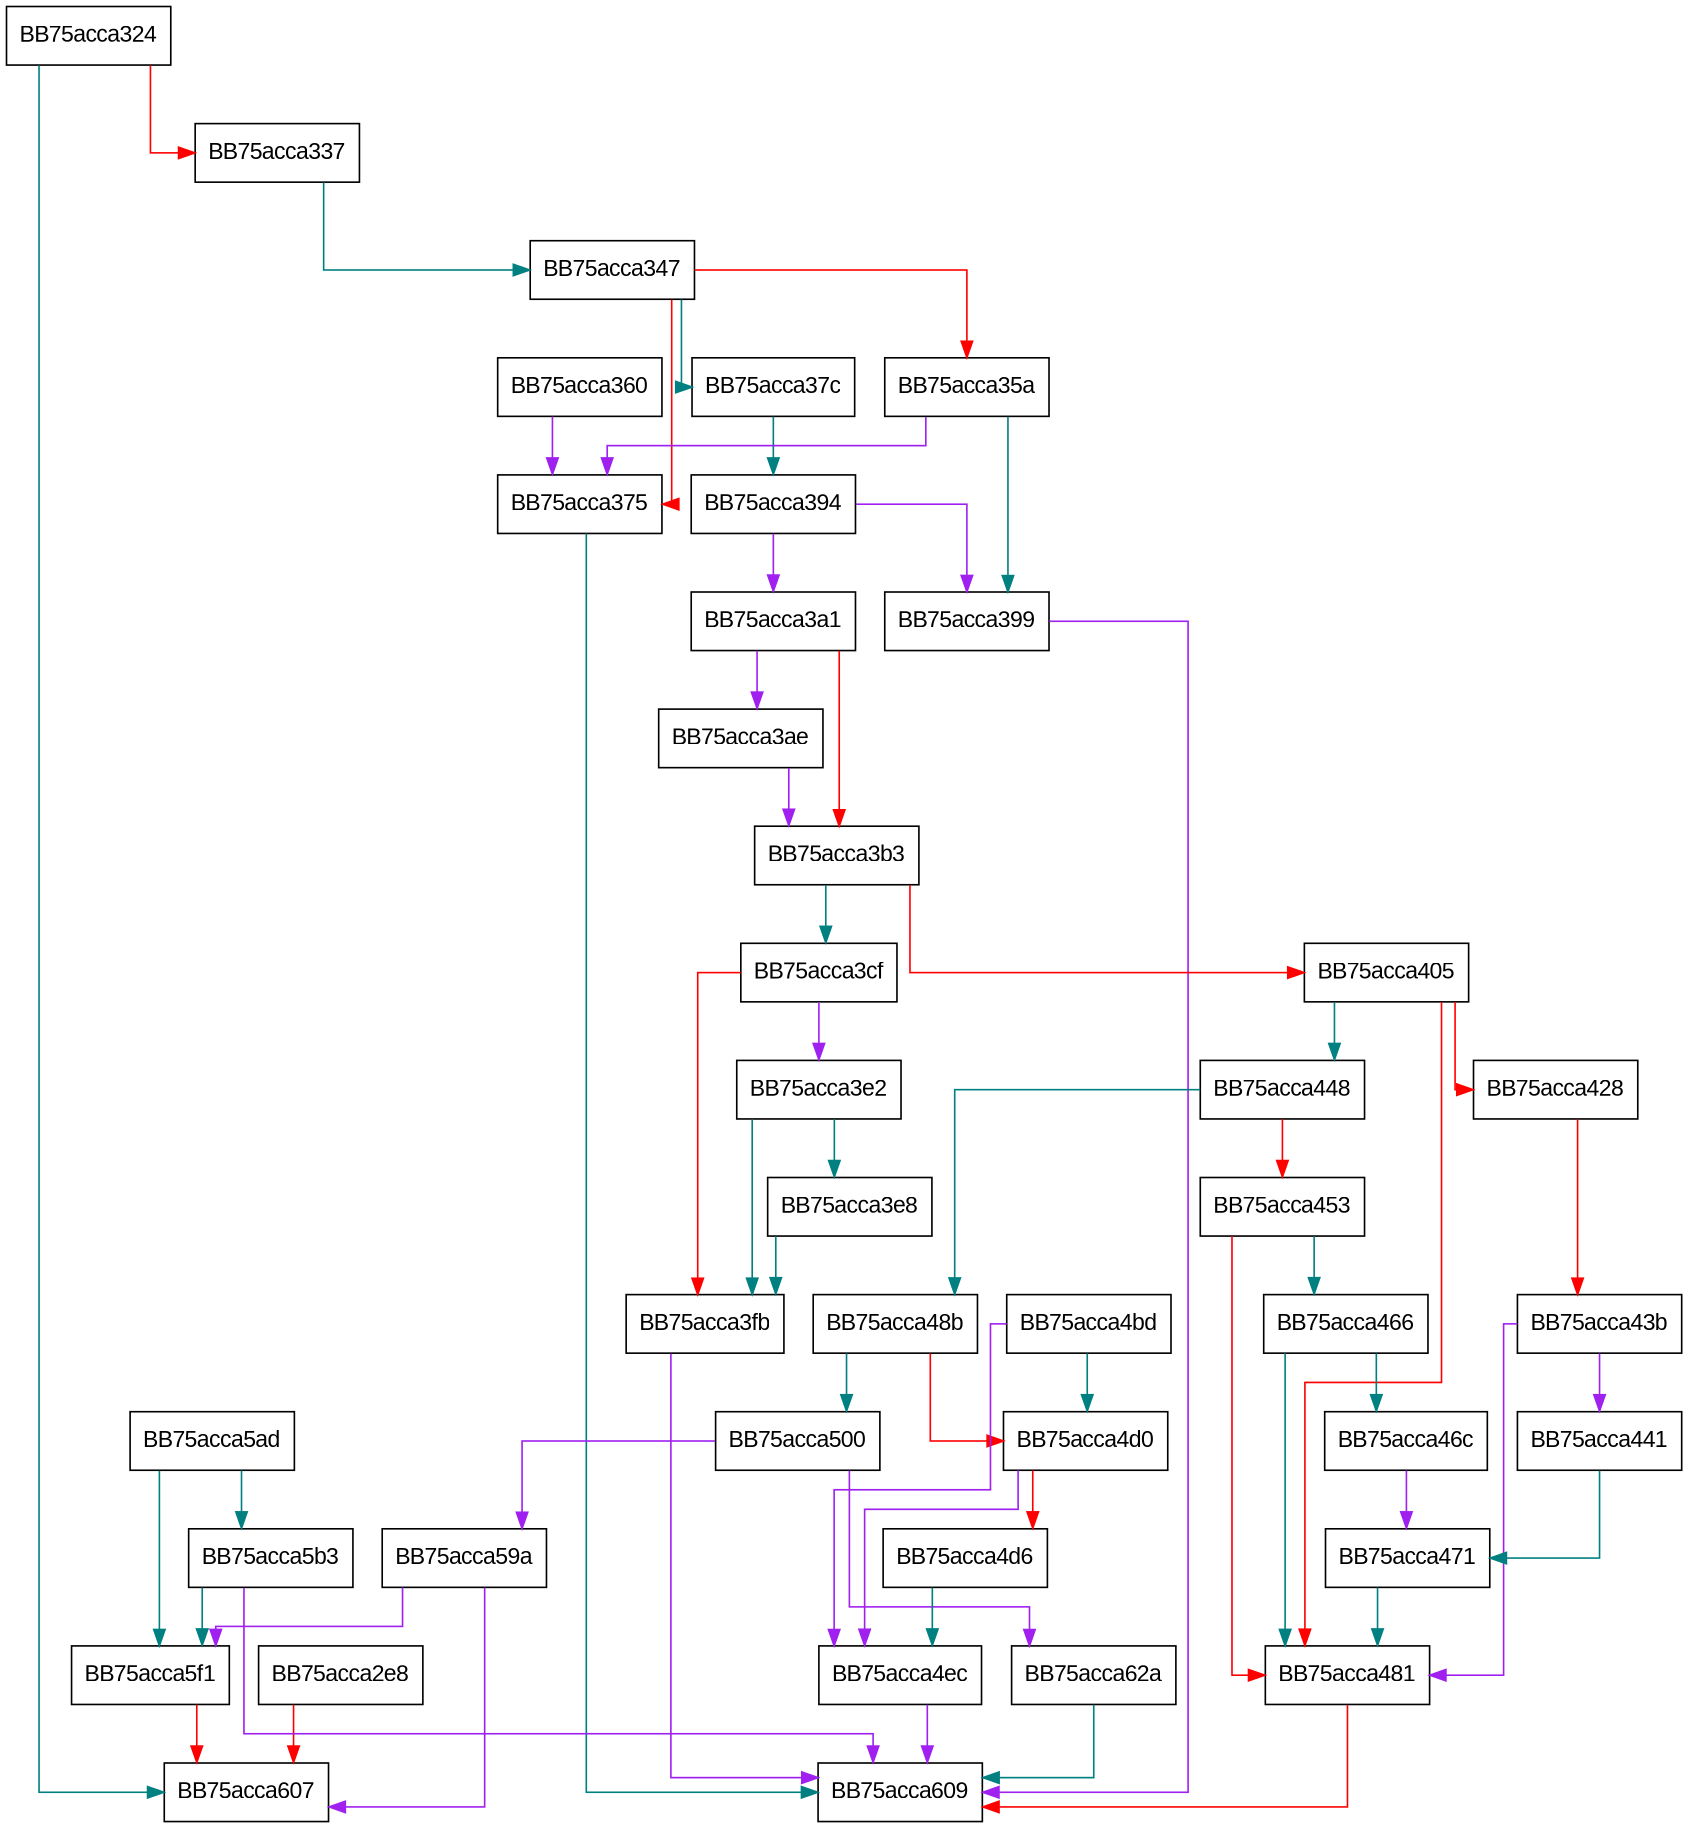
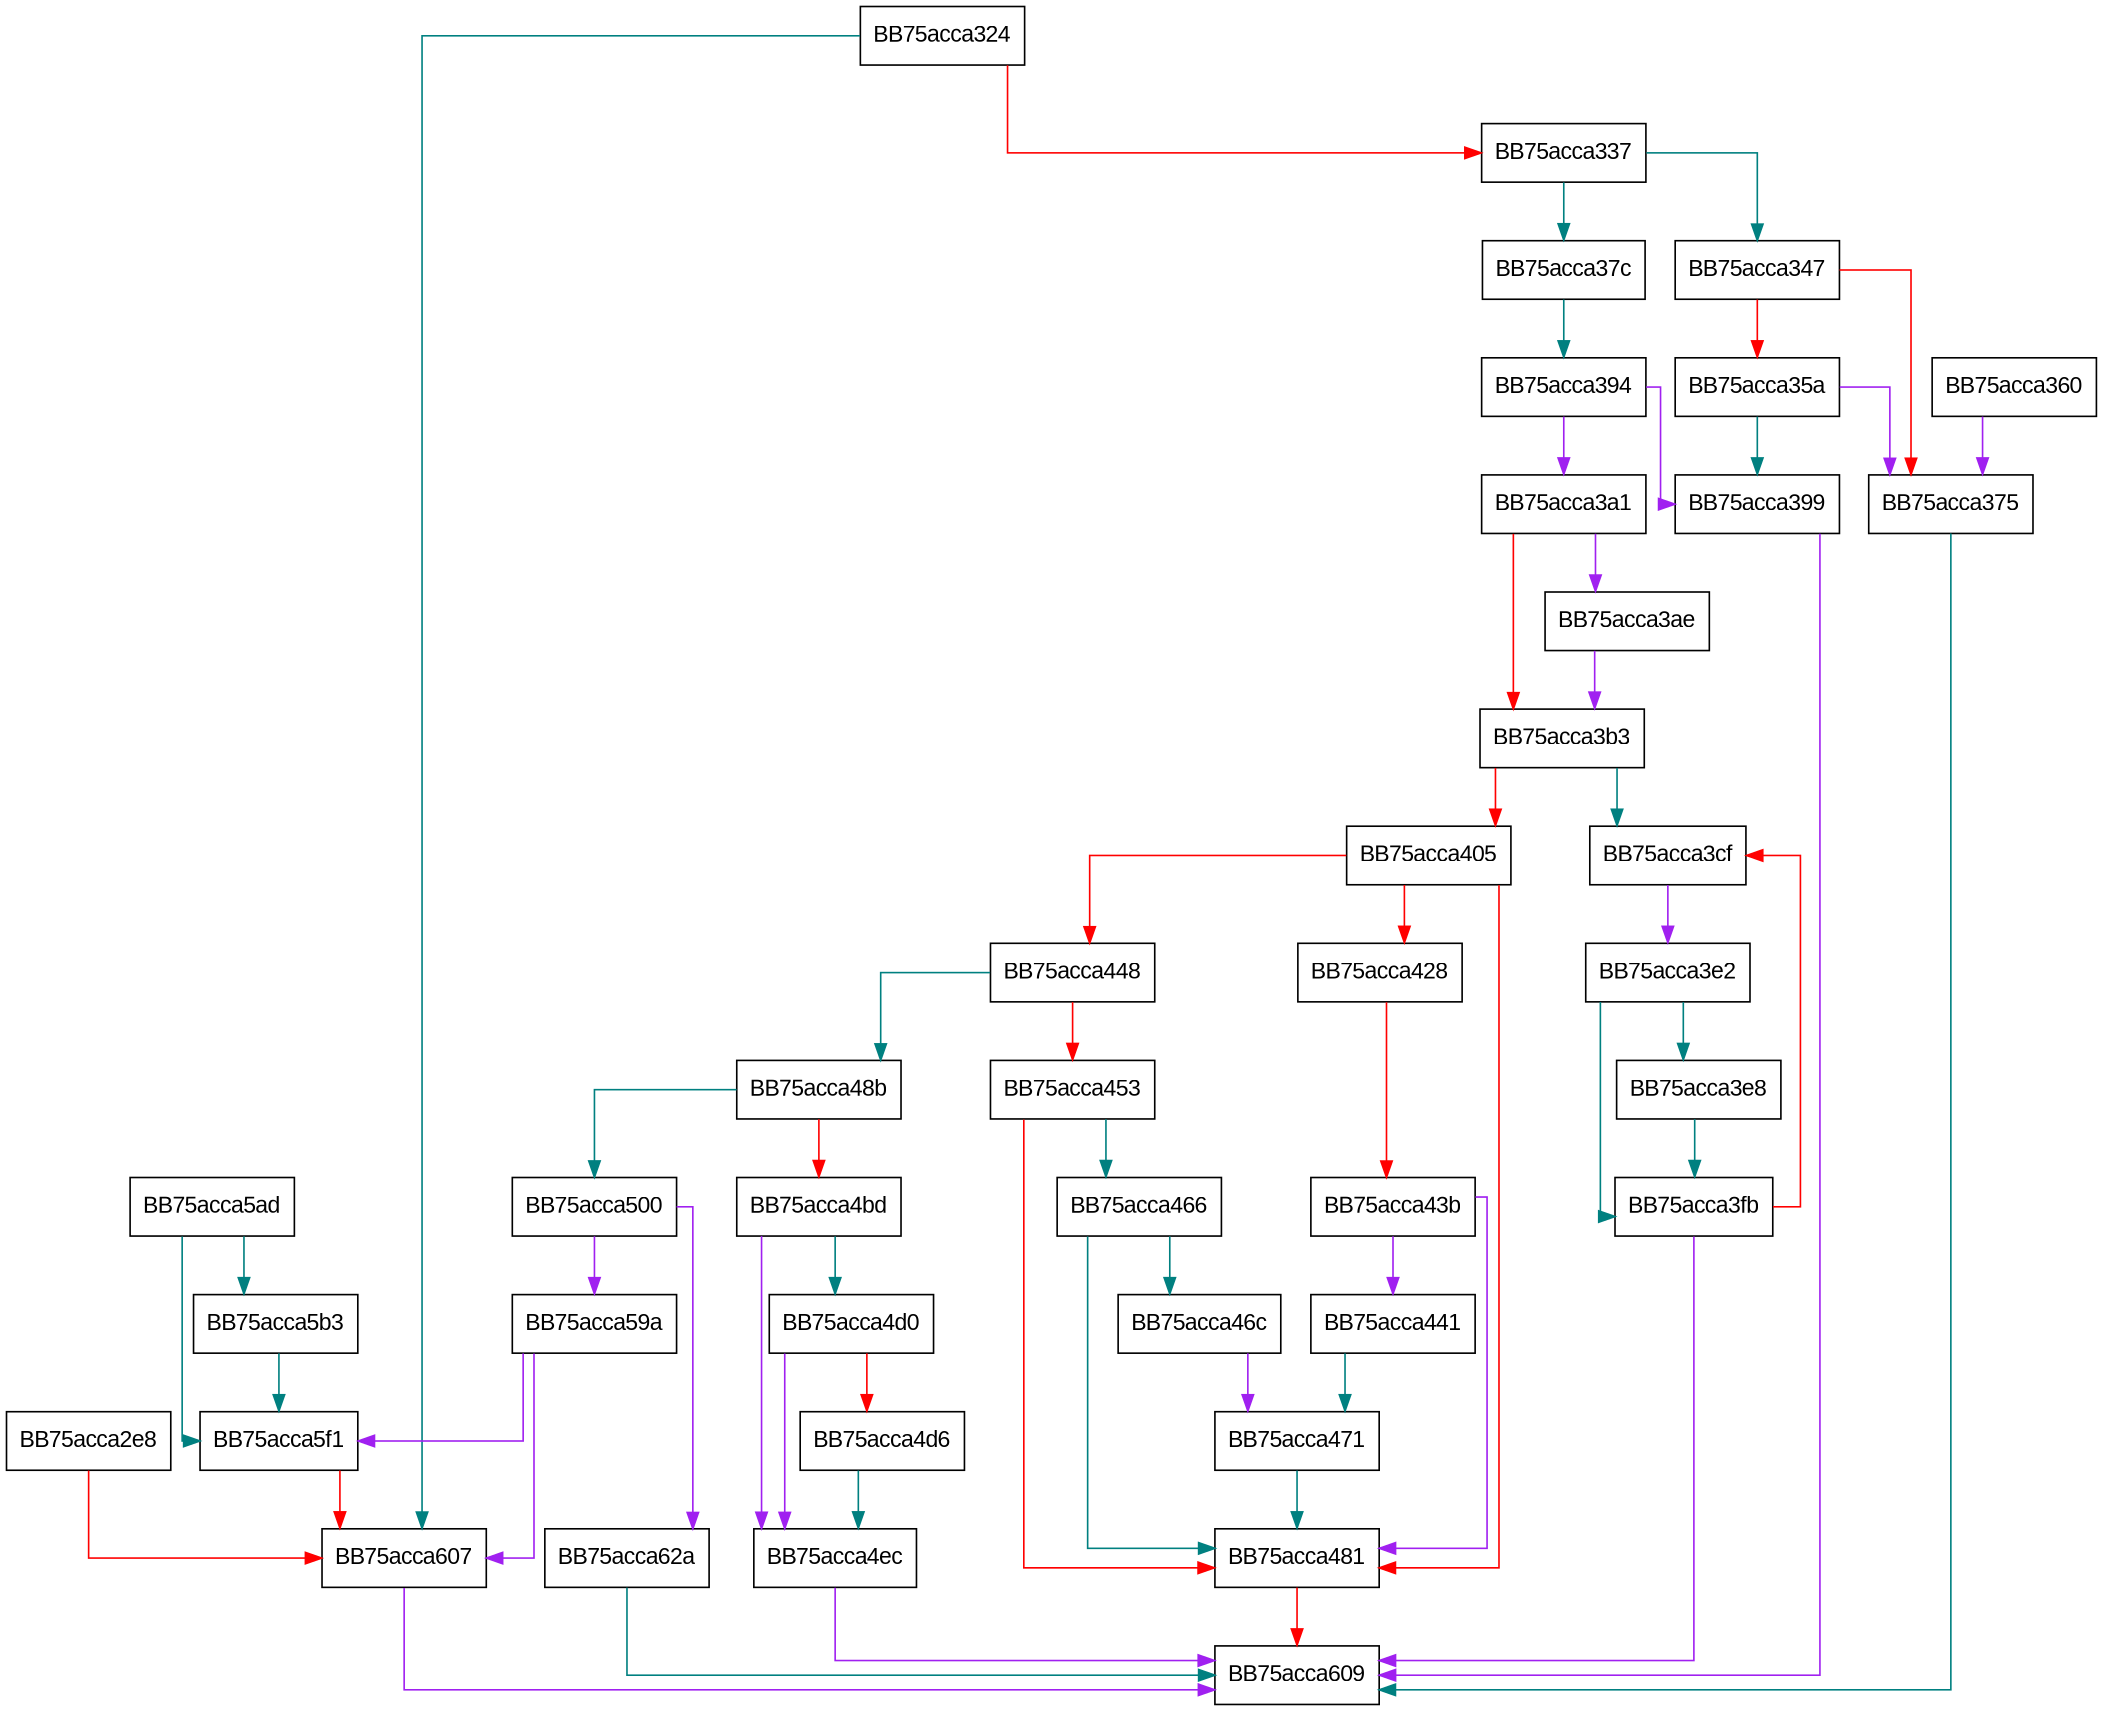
  digraph {
    fontname="Liberation Sans"
    splines=ortho
    node [fontname="Liberation Sans" shape=box]
    edge [color=teal fontname="Liberation Sans"]
    BB75acca2e8
    BB75acca607
    BB75acca609
    BB75acca324
    BB75acca337
    BB75acca37c
    BB75acca347
    BB75acca394
    BB75acca375
    BB75acca35a
    BB75acca3a1
    BB75acca399
    BB75acca360
    BB75acca3b3
    BB75acca3ae
    BB75acca405
    BB75acca3cf
    BB75acca448
    BB75acca428
    BB75acca481
    BB75acca3fb
    BB75acca3e2
    BB75acca48b
    BB75acca453
    BB75acca43b
    BB75acca3e8
    BB75acca500
    BB75acca4bd
    BB75acca466
    BB75acca441
    BB75acca471
    BB75acca62a
    BB75acca59a
    BB75acca4ec
    BB75acca4d0
    BB75acca46c
    BB75acca5f1
    BB75acca4d6
    BB75acca5ad
    BB75acca5b3
    BB75acca2e8 -> BB75acca607 [color=red]
-   BB75acca5b3 -> BB75acca609 [color=purple]
+   BB75acca607 -> BB75acca609 [color=purple]
    BB75acca324 -> BB75acca607
    BB75acca324 -> BB75acca337 [color=red]
-   BB75acca347 -> BB75acca37c
+   BB75acca337 -> BB75acca37c
    BB75acca337 -> BB75acca347
    BB75acca37c -> BB75acca394
    BB75acca347 -> BB75acca375 [color=red]
    BB75acca347 -> BB75acca35a [color=red]
    BB75acca394 -> BB75acca3a1 [color=purple]
    BB75acca394 -> BB75acca399 [color=purple]
    BB75acca375 -> BB75acca609
    BB75acca35a -> BB75acca375 [color=purple]
    BB75acca35a -> BB75acca399
    BB75acca3a1 -> BB75acca3b3 [color=red]
    BB75acca3a1 -> BB75acca3ae [color=purple]
    BB75acca399 -> BB75acca609 [color=purple]
    BB75acca360 -> BB75acca375 [color=purple]
    BB75acca3b3 -> BB75acca405 [color=red]
    BB75acca3b3 -> BB75acca3cf
    BB75acca3ae -> BB75acca3b3 [color=purple]
-   BB75acca405 -> BB75acca448
+   BB75acca405 -> BB75acca448 [color=red]
    BB75acca405 -> BB75acca428 [color=red]
    BB75acca405 -> BB75acca481 [color=red]
-   BB75acca3cf -> BB75acca3fb [color=red]
+   BB75acca3fb -> BB75acca3cf [color=red]
    BB75acca3cf -> BB75acca3e2 [color=purple]
    BB75acca448 -> BB75acca48b
    BB75acca448 -> BB75acca453 [color=red]
    BB75acca428 -> BB75acca43b [color=red]
    BB75acca481 -> BB75acca609 [color=red]
    BB75acca3fb -> BB75acca609 [color=purple]
    BB75acca3e2 -> BB75acca3fb
    BB75acca3e2 -> BB75acca3e8
    BB75acca48b -> BB75acca500
-   BB75acca48b -> BB75acca4d0 [color=red]
+   BB75acca48b -> BB75acca4bd [color=red]
    BB75acca453 -> BB75acca481 [color=red]
    BB75acca453 -> BB75acca466
    BB75acca43b -> BB75acca481 [color=purple]
    BB75acca43b -> BB75acca441 [color=purple]
    BB75acca3e8 -> BB75acca3fb
    BB75acca500 -> BB75acca62a [color=purple]
    BB75acca500 -> BB75acca59a [color=purple]
    BB75acca4bd -> BB75acca4ec [color=purple]
    BB75acca4bd -> BB75acca4d0
    BB75acca466 -> BB75acca481
    BB75acca466 -> BB75acca46c
    BB75acca441 -> BB75acca471
    BB75acca471 -> BB75acca481
    BB75acca62a -> BB75acca609
    BB75acca59a -> BB75acca607 [color=purple]
    BB75acca59a -> BB75acca5f1 [color=purple]
    BB75acca4ec -> BB75acca609 [color=purple]
    BB75acca4d0 -> BB75acca4ec [color=purple]
    BB75acca4d0 -> BB75acca4d6 [color=red]
    BB75acca46c -> BB75acca471 [color=purple]
    BB75acca5f1 -> BB75acca607 [color=red]
    BB75acca4d6 -> BB75acca4ec
    BB75acca5ad -> BB75acca5f1
    BB75acca5ad -> BB75acca5b3
    BB75acca5b3 -> BB75acca5f1
  }
